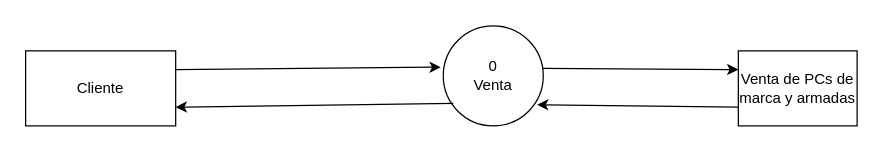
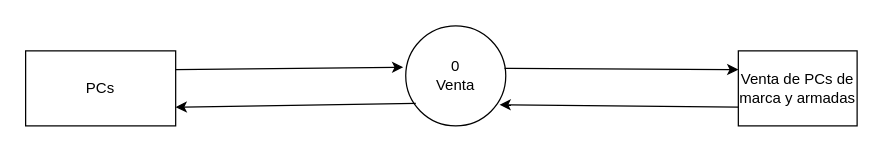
  <mxCell id="0" />
  <mxCell id="1" parent="0" />
- <mxCell id="2" value="Cliente" style="rounded=0;whiteSpace=wrap;html=1;" parent="1" vertex="1"><mxGeometry x="20" y="40" width="120" height="60" as="geometry" /></mxCell>
+ <mxCell id="2" value="PCs" style="rounded=0;whiteSpace=wrap;html=1;" parent="1" vertex="1"><mxGeometry x="20" y="40" width="120" height="60" as="geometry" /></mxCell>
  <mxCell id="3" value="Venta de PCs de marca y armadas" style="rounded=0;whiteSpace=wrap;html=1;" parent="1" vertex="1"><mxGeometry x="590" y="40" width="95" height="60" as="geometry" /></mxCell>
- <mxCell id="4" value="0&lt;br&gt;Venta" style="ellipse;whiteSpace=wrap;html=1;aspect=fixed;" parent="1" vertex="1"><mxGeometry x="354" y="20" width="80" height="80" as="geometry" /></mxCell>
+ <mxCell id="4" value="0&lt;br&gt;Venta" style="ellipse;whiteSpace=wrap;html=1;aspect=fixed;" parent="1" vertex="1"><mxGeometry x="324" y="20" width="80" height="80" as="geometry" /></mxCell>
  <mxCell id="5" value="" style="endArrow=classic;html=1;rounded=0;exitX=1;exitY=0.25;exitDx=0;exitDy=0;entryX=-0.025;entryY=0.413;entryDx=0;entryDy=0;entryPerimeter=0;" parent="1" source="2" target="4" edge="1"><mxGeometry width="50" height="50" relative="1" as="geometry"><mxPoint x="170" y="50" as="sourcePoint" /><mxPoint x="220" y="0" as="targetPoint" /></mxGeometry></mxCell>
  <mxCell id="6" value="" style="endArrow=classic;html=1;rounded=0;exitX=0.988;exitY=0.425;exitDx=0;exitDy=0;exitPerimeter=0;entryX=0;entryY=0.25;entryDx=0;entryDy=0;" parent="1" source="4" target="3" edge="1"><mxGeometry width="50" height="50" relative="1" as="geometry"><mxPoint x="460" y="60" as="sourcePoint" /><mxPoint x="510" y="10" as="targetPoint" /></mxGeometry></mxCell>
  <mxCell id="7" value="" style="endArrow=classic;html=1;rounded=0;entryX=0.938;entryY=0.788;entryDx=0;entryDy=0;exitX=0;exitY=0.75;exitDx=0;exitDy=0;entryPerimeter=0;" parent="1" source="3" target="4" edge="1"><mxGeometry width="50" height="50" relative="1" as="geometry"><mxPoint x="520" y="230" as="sourcePoint" /><mxPoint x="570" y="180" as="targetPoint" /></mxGeometry></mxCell>
  <mxCell id="8" value="" style="endArrow=classic;html=1;rounded=0;entryX=1;entryY=0.75;entryDx=0;entryDy=0;exitX=0.1;exitY=0.775;exitDx=0;exitDy=0;exitPerimeter=0;" parent="1" source="4" target="2" edge="1"><mxGeometry width="50" height="50" relative="1" as="geometry"><mxPoint x="160" y="140" as="sourcePoint" /><mxPoint x="210" y="90" as="targetPoint" /></mxGeometry></mxCell>
